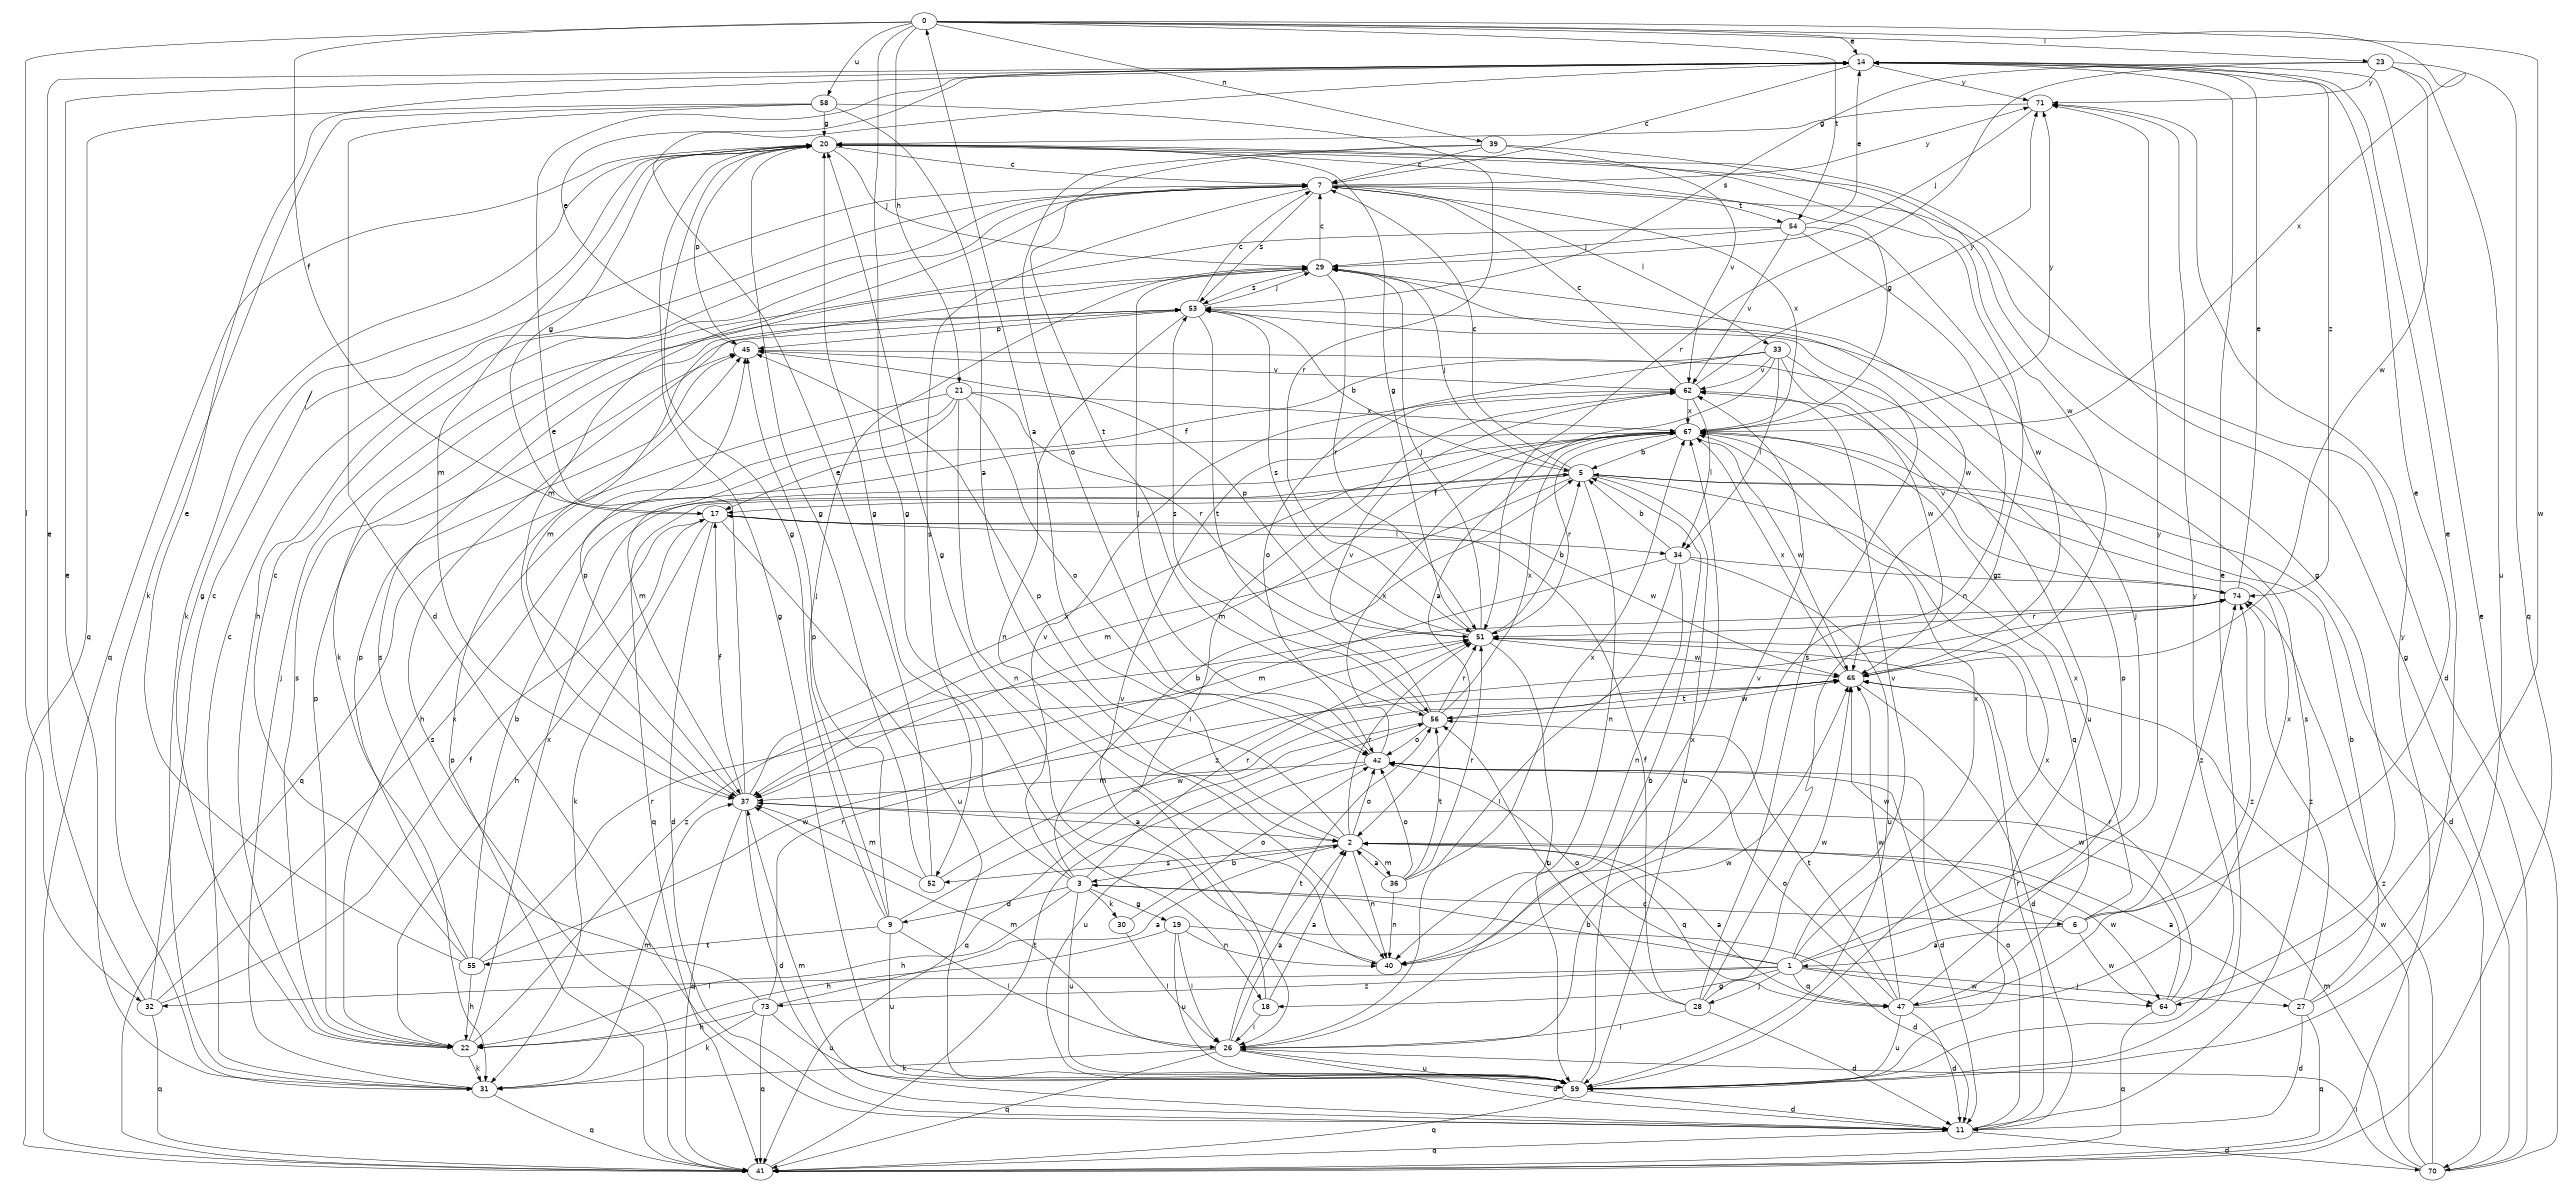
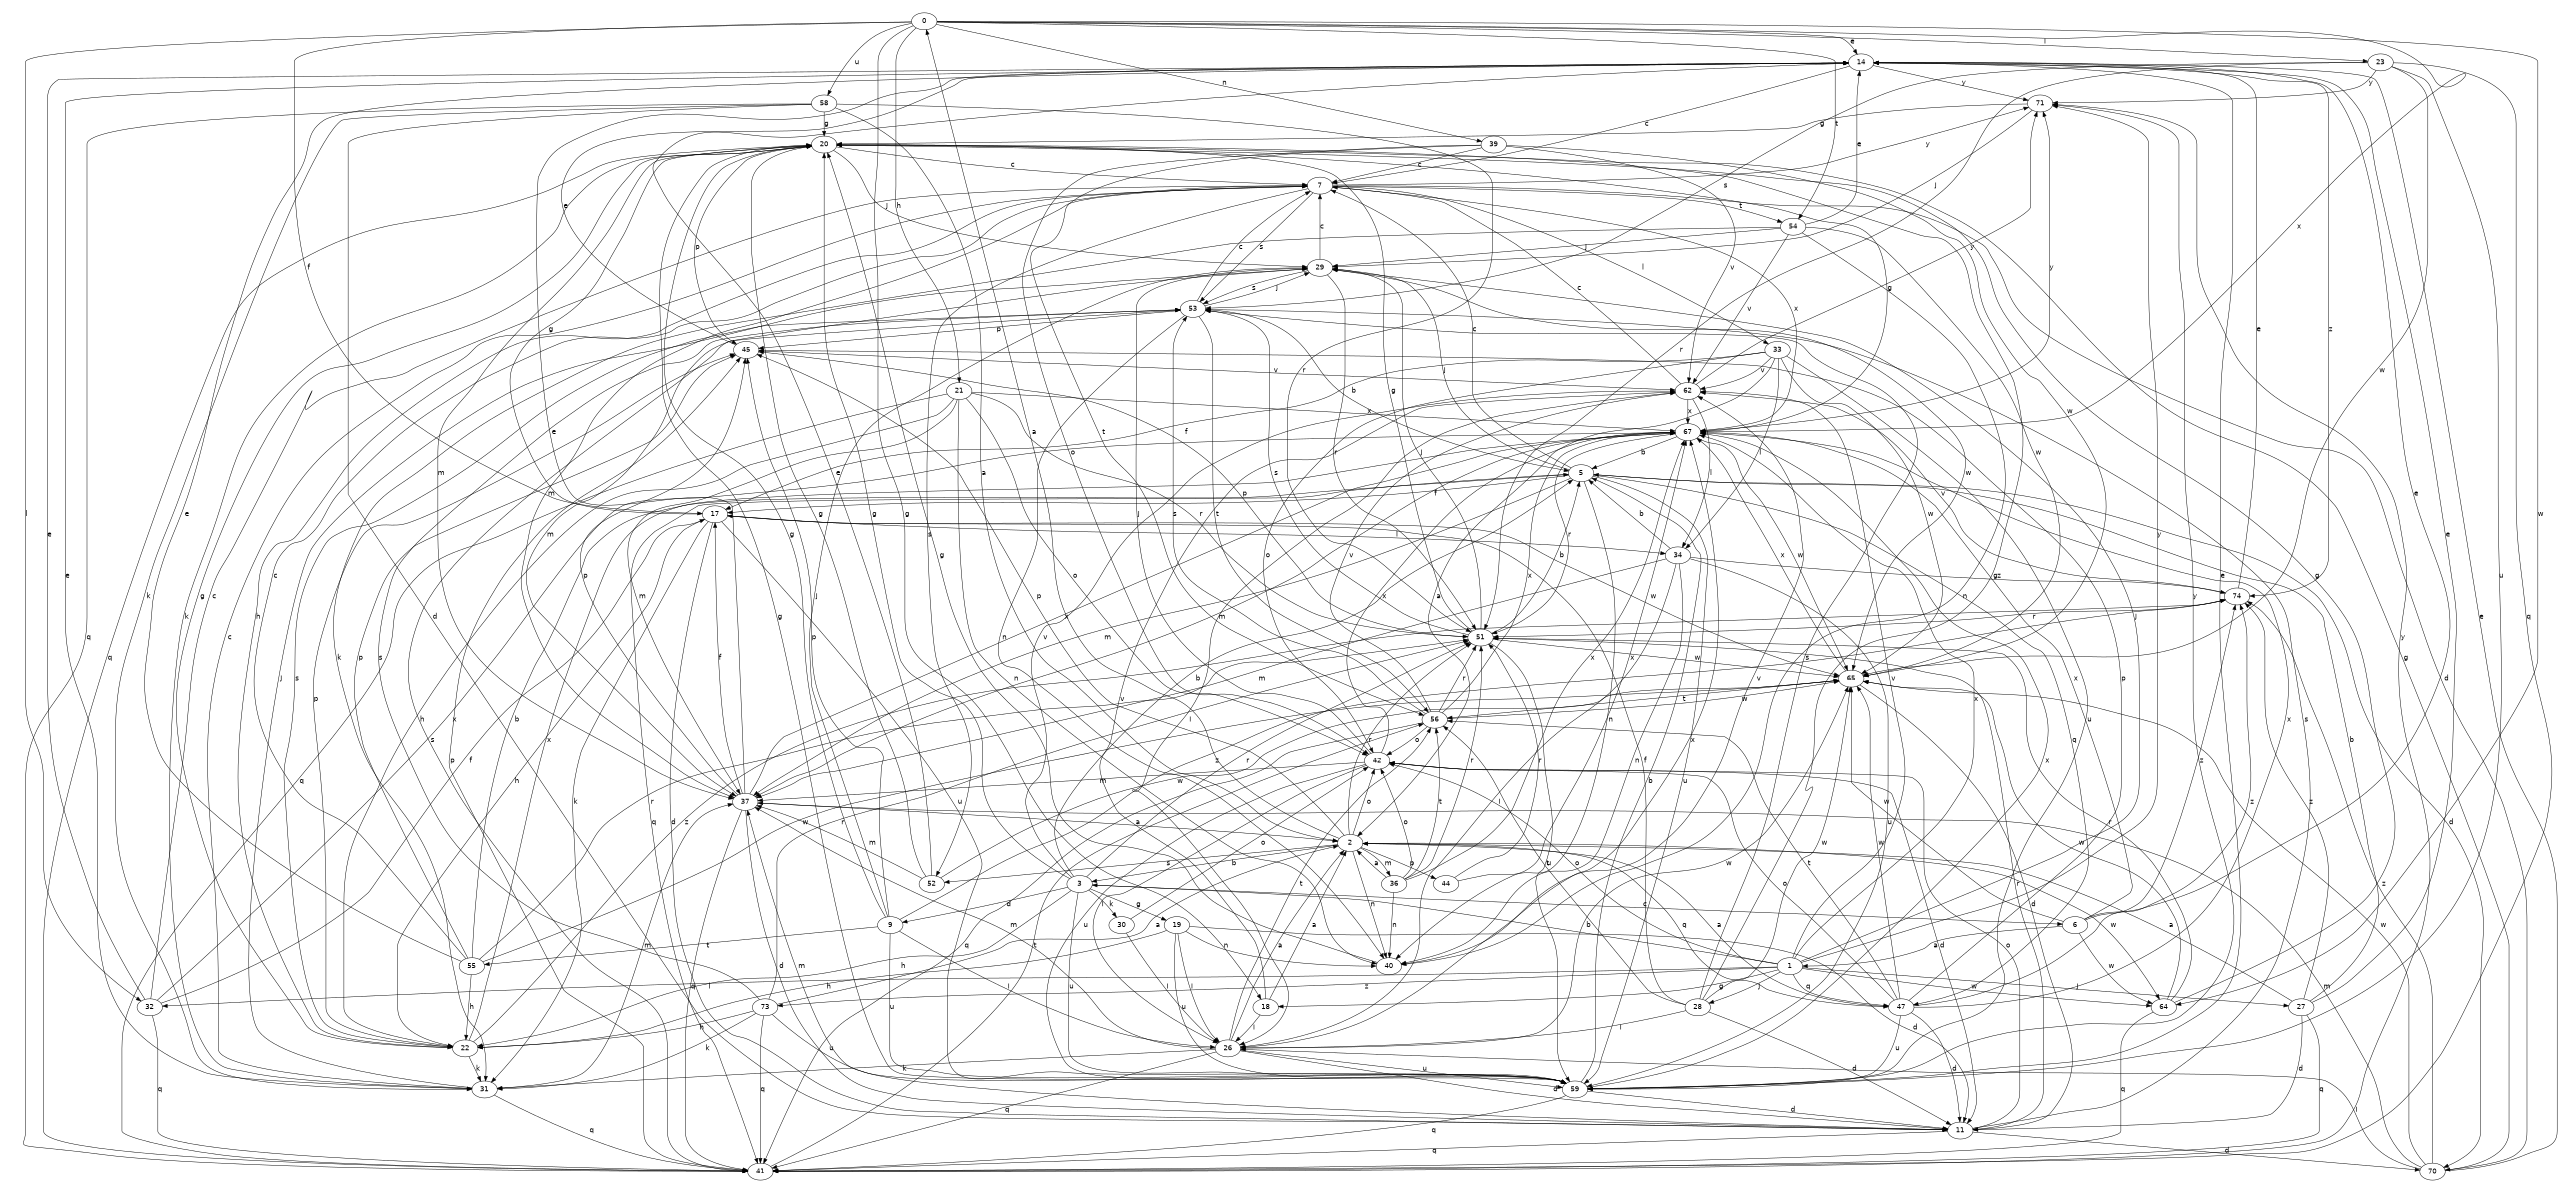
  strict digraph {
    fontname="DejaVu Sans"
    node [fontname="DejaVu Sans"]
    edge [fontname="DejaVu Sans"]
    0
    14
    17
    18
    21
    23
    32
    39
    54
    58
    64
    67
    71
    7
    74
    20
    22
    59
    65
    11
    31
    34
    62
    2
    26
    42
    40
    n28 [label=51]
    37
    n30 [label=41]
    53
    56
    29
    5
    1
    3
    27
    28
    47
    73
    6
    9
    19
    30
    45
    36
+   44
    52
    n49 [label=70]
    55
    33
    0 -> 14 [label=e]
    0 -> 17 [label=f]
    0 -> 18 [label=g]
    0 -> 21 [label=h]
    0 -> 23 [label=i]
    0 -> 32 [label=l]
    0 -> 39 [label=n]
    0 -> 54 [label=t]
    0 -> 58 [label=u]
    0 -> 64 [label=w]
    0 -> 67 [label=x]
    14 -> 71 [label=y]
    14 -> 7 [label=c]
    14 -> 74 [label=z]
    17 -> 20 [label=g]
    17 -> 22 [label=h]
    17 -> 59 [label=u]
    17 -> 65 [label=w]
    17 -> 11 [label=d]
    17 -> 31 [label=k]
    17 -> 34 [label=l]
    18 -> 62 [label=v]
    18 -> 2 [label=a]
    18 -> 26 [label=i]
    21 -> 67 [label=x]
    21 -> 22 [label=h]
    21 -> 42 [label=o]
    21 -> 40 [label=n]
    21 -> n28 [label=r]
    21 -> 37 [label=m]
    21 -> n30 [label=q]
    23 -> 71 [label=y]
    23 -> 59 [label=u]
    23 -> 65 [label=w]
    23 -> n28 [label=r]
    23 -> n30 [label=q]
    23 -> 53 [label=s]
    32 -> 14 [label=e]
    32 -> 17 [label=f]
    32 -> 67 [label=x]
    32 -> 7 [label=c]
    32 -> n30 [label=q]
    39 -> 7 [label=c]
    39 -> 65 [label=w]
    39 -> 62 [label=v]
    39 -> 42 [label=o]
    39 -> 56 [label=t]
    54 -> 14 [label=e]
    54 -> 65 [label=w]
    54 -> 31 [label=k]
    54 -> 62 [label=v]
    54 -> 40 [label=n]
    54 -> 29 [label=j]
    58 -> 20 [label=g]
    58 -> 11 [label=d]
    58 -> 31 [label=k]
    58 -> 2 [label=a]
    58 -> n28 [label=r]
    58 -> n30 [label=q]
    64 -> 20 [label=g]
    64 -> 65 [label=w]
    64 -> n28 [label=r]
    64 -> n30 [label=q]
    67 -> 71 [label=y]
    67 -> 20 [label=g]
    67 -> 65 [label=w]
    67 -> n28 [label=r]
    67 -> 37 [label=m]
    67 -> 5 [label=b]
    71 -> 20 [label=g]
    71 -> 29 [label=j]
    7 -> 54 [label=t]
    7 -> 67 [label=x]
    7 -> 71 [label=y]
    7 -> 22 [label=h]
    7 -> 37 [label=m]
    7 -> 53 [label=s]
    7 -> 52 [label=s]
    7 -> n49 [label=d]
    7 -> 33 [label=l]
    74 -> 14 [label=e]
    74 -> 62 [label=v]
    74 -> n28 [label=r]
    20 -> 7 [label=c]
    20 -> 31 [label=k]
    20 -> 37 [label=m]
    20 -> n30 [label=q]
    20 -> 29 [label=j]
    20 -> 45 [label=p]
    22 -> 67 [label=x]
    22 -> 74 [label=z]
    22 -> 20 [label=g]
    22 -> 31 [label=k]
    22 -> 53 [label=s]
    22 -> 45 [label=p]
    59 -> 14 [label=e]
    59 -> 67 [label=x]
    59 -> 71 [label=y]
    59 -> 20 [label=g]
    59 -> 11 [label=d]
    59 -> n30 [label=q]
    59 -> 5 [label=b]
    65 -> 67 [label=x]
    65 -> 11 [label=d]
    65 -> 56 [label=t]
    11 -> 42 [label=o]
    11 -> n28 [label=r]
    11 -> 37 [label=m]
    11 -> n30 [label=q]
    11 -> 53 [label=s]
    11 -> n49 [label=d]
    31 -> 14 [label=e]
    31 -> 7 [label=c]
    31 -> 37 [label=m]
    31 -> n30 [label=q]
    31 -> 29 [label=j]
    34 -> 74 [label=z]
    34 -> 59 [label=u]
    34 -> 26 [label=i]
    34 -> 40 [label=n]
    34 -> 37 [label=m]
    34 -> 5 [label=b]
    62 -> 67 [label=x]
    62 -> 71 [label=y]
    62 -> 7 [label=c]
    62 -> 34 [label=l]
    62 -> 26 [label=i]
    2 -> 0 [label=a]
    2 -> 64 [label=w]
    2 -> 42 [label=o]
    2 -> 40 [label=n]
    2 -> n28 [label=r]
    2 -> 3 [label=b]
    2 -> 47 [label=q]
    2 -> 45 [label=p]
    2 -> 36 [label=m]
+   2 -> 44 [label=p]
    2 -> 52 [label=s]
    26 -> 67 [label=x]
    26 -> 59 [label=u]
    26 -> 65 [label=w]
    26 -> 11 [label=d]
    26 -> 31 [label=k]
    26 -> 2 [label=a]
    26 -> 37 [label=m]
    26 -> n30 [label=q]
    26 -> 56 [label=t]
    42 -> 67 [label=x]
    42 -> 59 [label=u]
    42 -> 11 [label=d]
+   42 -> 26 [label=i]
    42 -> 37 [label=m]
    42 -> 29 [label=j]
    40 -> 20 [label=g]
    40 -> 62 [label=v]
    n28 -> 20 [label=g]
    n28 -> 59 [label=u]
    n28 -> 65 [label=w]
    n28 -> 53 [label=s]
    n28 -> 29 [label=j]
    n28 -> 5 [label=b]
    n28 -> 45 [label=p]
    37 -> 14 [label=e]
    37 -> 17 [label=f]
    37 -> 67 [label=x]
    37 -> 11 [label=d]
    37 -> 2 [label=a]
    37 -> n30 [label=q]
    37 -> 45 [label=p]
    n30 -> 71 [label=y]
    n30 -> 53 [label=s]
    n30 -> 56 [label=t]
    n30 -> 45 [label=p]
    53 -> 7 [label=c]
    53 -> 40 [label=n]
    53 -> 56 [label=t]
    53 -> 29 [label=j]
    53 -> 5 [label=b]
    53 -> 45 [label=p]
    56 -> 67 [label=x]
    56 -> 65 [label=w]
    56 -> 62 [label=v]
    56 -> 42 [label=o]
    56 -> n28 [label=r]
    56 -> n30 [label=q]
    56 -> 53 [label=s]
    29 -> 7 [label=c]
    29 -> 65 [label=w]
    29 -> n28 [label=r]
    29 -> 37 [label=m]
    29 -> 53 [label=s]
    5 -> 17 [label=f]
    5 -> 7 [label=c]
    5 -> 59 [label=u]
    5 -> 40 [label=n]
    5 -> 37 [label=m]
    5 -> n30 [label=q]
    5 -> 29 [label=j]
    5 -> 47 [label=q]
    5 -> n49 [label=d]
    1 -> 18 [label=g]
    1 -> 32 [label=l]
    1 -> 64 [label=w]
    1 -> 67 [label=x]
    1 -> 71 [label=y]
    1 -> 62 [label=v]
    1 -> 42 [label=o]
    1 -> 29 [label=j]
    1 -> 3 [label=b]
    1 -> 27 [label=j]
    1 -> 28 [label=j]
    1 -> 47 [label=q]
    1 -> 73 [label=z]
    3 -> 20 [label=g]
    3 -> 22 [label=h]
    3 -> 59 [label=u]
    3 -> 62 [label=v]
    3 -> n28 [label=r]
    3 -> 5 [label=b]
    3 -> 6 [label=c]
    3 -> 9 [label=d]
    3 -> 19 [label=g]
    3 -> 30 [label=k]
    27 -> 14 [label=e]
    27 -> 74 [label=z]
    27 -> 11 [label=d]
    27 -> 2 [label=a]
    27 -> n30 [label=q]
    27 -> 5 [label=b]
    28 -> 17 [label=f]
    28 -> 20 [label=g]
    28 -> 65 [label=w]
    28 -> 11 [label=d]
    28 -> 26 [label=i]
    28 -> 53 [label=s]
    28 -> 56 [label=t]
    47 -> 67 [label=x]
    47 -> 74 [label=z]
    47 -> 59 [label=u]
    47 -> 65 [label=w]
    47 -> 11 [label=d]
    47 -> 2 [label=a]
    47 -> 42 [label=o]
    47 -> 56 [label=t]
    47 -> 45 [label=p]
    73 -> 22 [label=h]
    73 -> 59 [label=u]
    73 -> 31 [label=k]
    73 -> 2 [label=a]
    73 -> n28 [label=r]
    73 -> n30 [label=q]
    73 -> 53 [label=s]
    6 -> 14 [label=e]
    6 -> 64 [label=w]
    6 -> 67 [label=x]
    6 -> 74 [label=z]
    6 -> 65 [label=w]
    6 -> 1 [label=a]
    9 -> 74 [label=z]
    9 -> 20 [label=g]
    9 -> 59 [label=u]
    9 -> 26 [label=i]
    9 -> 29 [label=j]
    9 -> 45 [label=p]
    9 -> 55 [label=t]
    19 -> 22 [label=h]
    19 -> 59 [label=u]
    19 -> 11 [label=d]
    19 -> 26 [label=i]
    19 -> 40 [label=n]
    30 -> 26 [label=i]
    30 -> 42 [label=o]
    45 -> 14 [label=e]
    45 -> 62 [label=v]
    36 -> 67 [label=x]
    36 -> 2 [label=a]
    36 -> 42 [label=o]
    36 -> 40 [label=n]
    36 -> n28 [label=r]
    36 -> 56 [label=t]
+   44 -> 67 [label=x]
+   44 -> n28 [label=r]
    52 -> 14 [label=e]
    52 -> 20 [label=g]
    52 -> 65 [label=w]
    52 -> 37 [label=m]
    n49 -> 14 [label=e]
    n49 -> 74 [label=z]
    n49 -> 20 [label=g]
    n49 -> 65 [label=w]
    n49 -> 26 [label=i]
    n49 -> 37 [label=m]
    55 -> 14 [label=e]
    55 -> 7 [label=c]
    55 -> 22 [label=h]
    55 -> 65 [label=w]
    55 -> n28 [label=r]
    55 -> 5 [label=b]
    55 -> 45 [label=p]
    33 -> 17 [label=f]
    33 -> 59 [label=u]
    33 -> 65 [label=w]
    33 -> 34 [label=l]
    33 -> 62 [label=v]
    33 -> 2 [label=a]
    33 -> 42 [label=o]
  }
